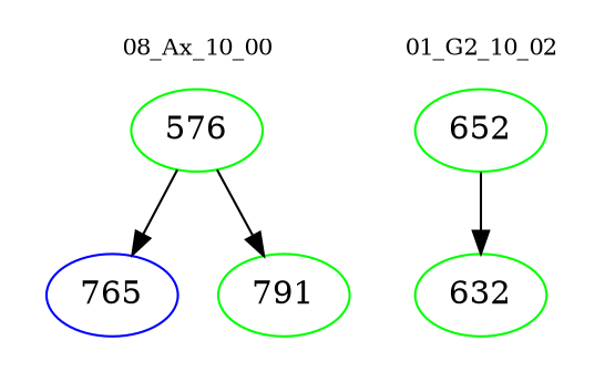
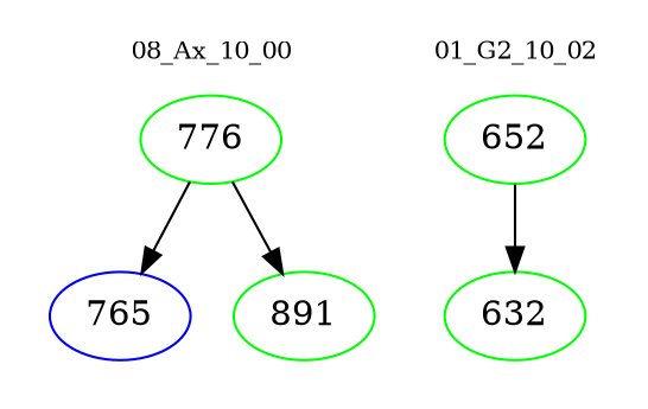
  digraph {
    node [color=green]
    edge [color=black]
-   n1 [label=576]
+   n1 [label=776]
    n2 [color=blue label=765]
-   n3 [label=791]
+   n3 [label=891]
    n4 [label=652]
    n5 [label=632]
    subgraph cluster_1 {
      color=white
      fontsize=10
      label="08_Ax_10_00"
      n1
      n2
      n3
    }
    subgraph cluster_2 {
      color=white
      fontsize=10
      label="01_G2_10_02"
      n4
      n5
    }
    n1 -> n2
    n1 -> n3
    n4 -> n5
  }
